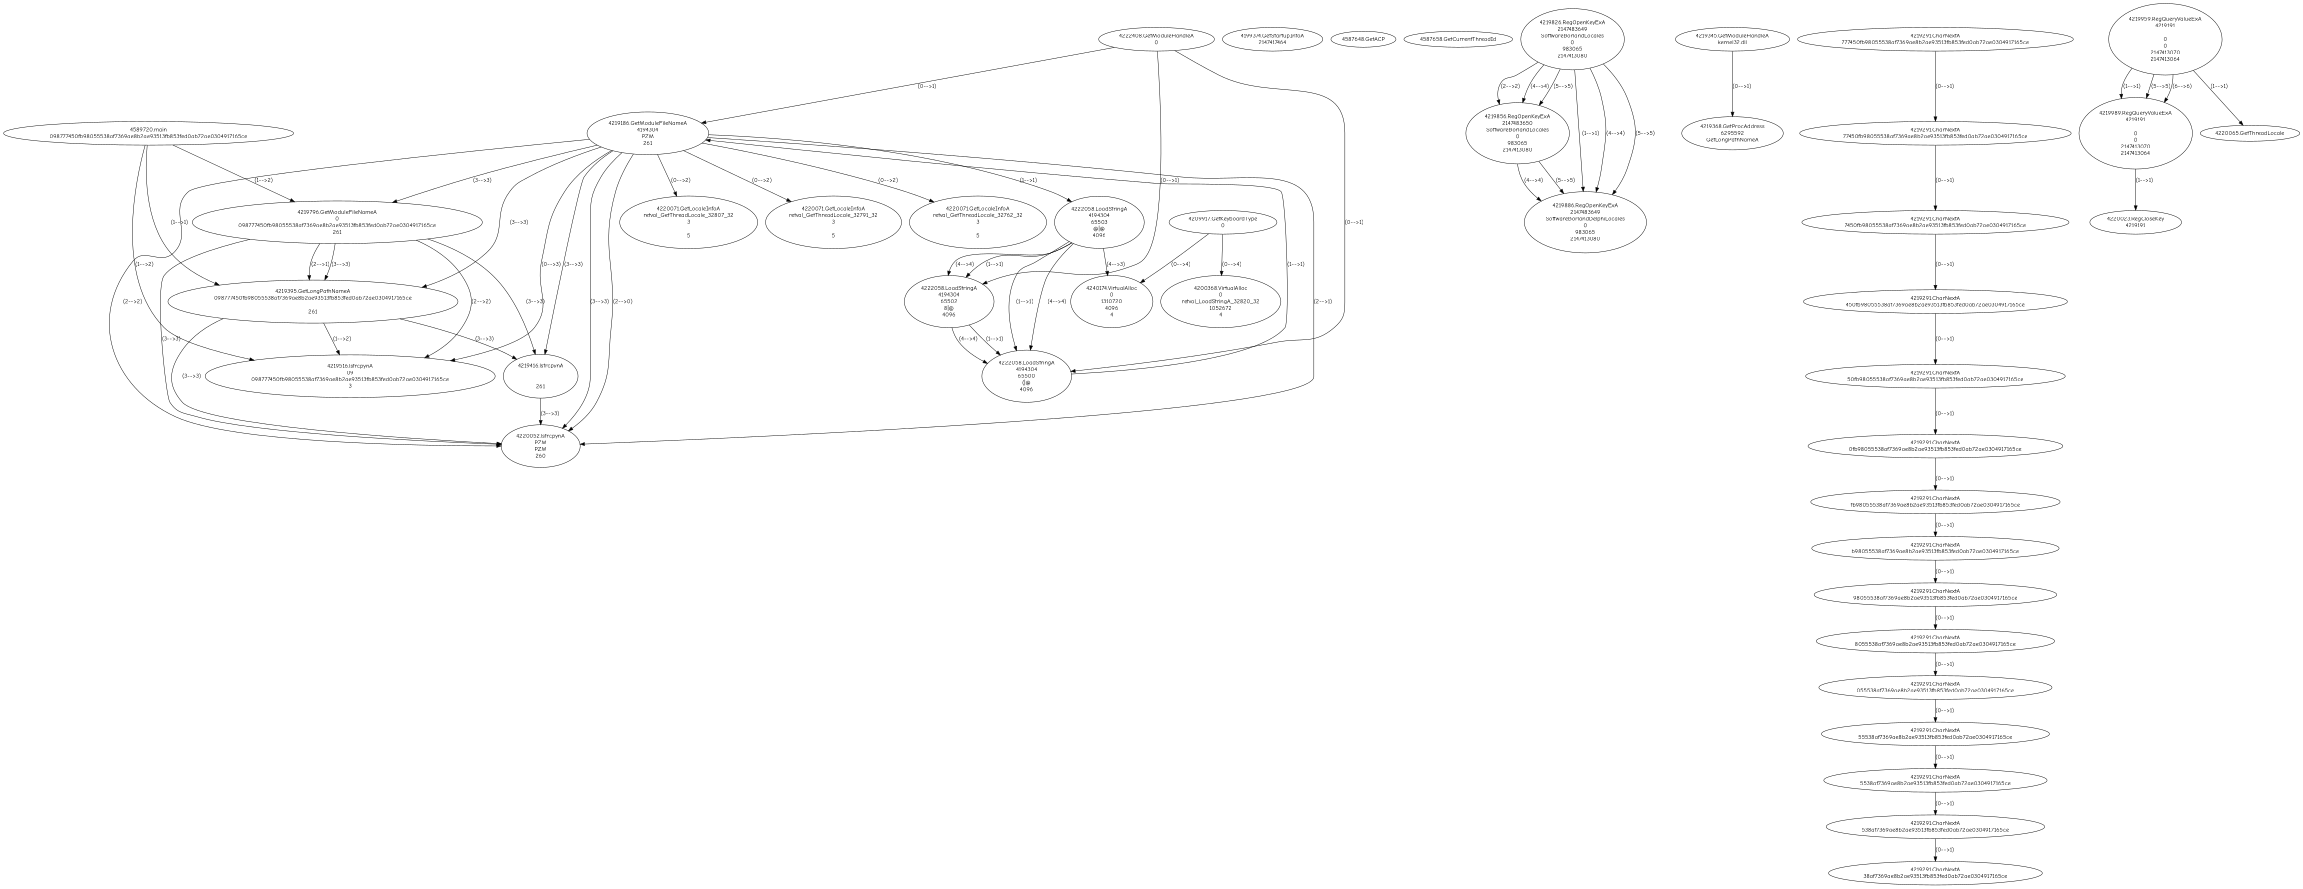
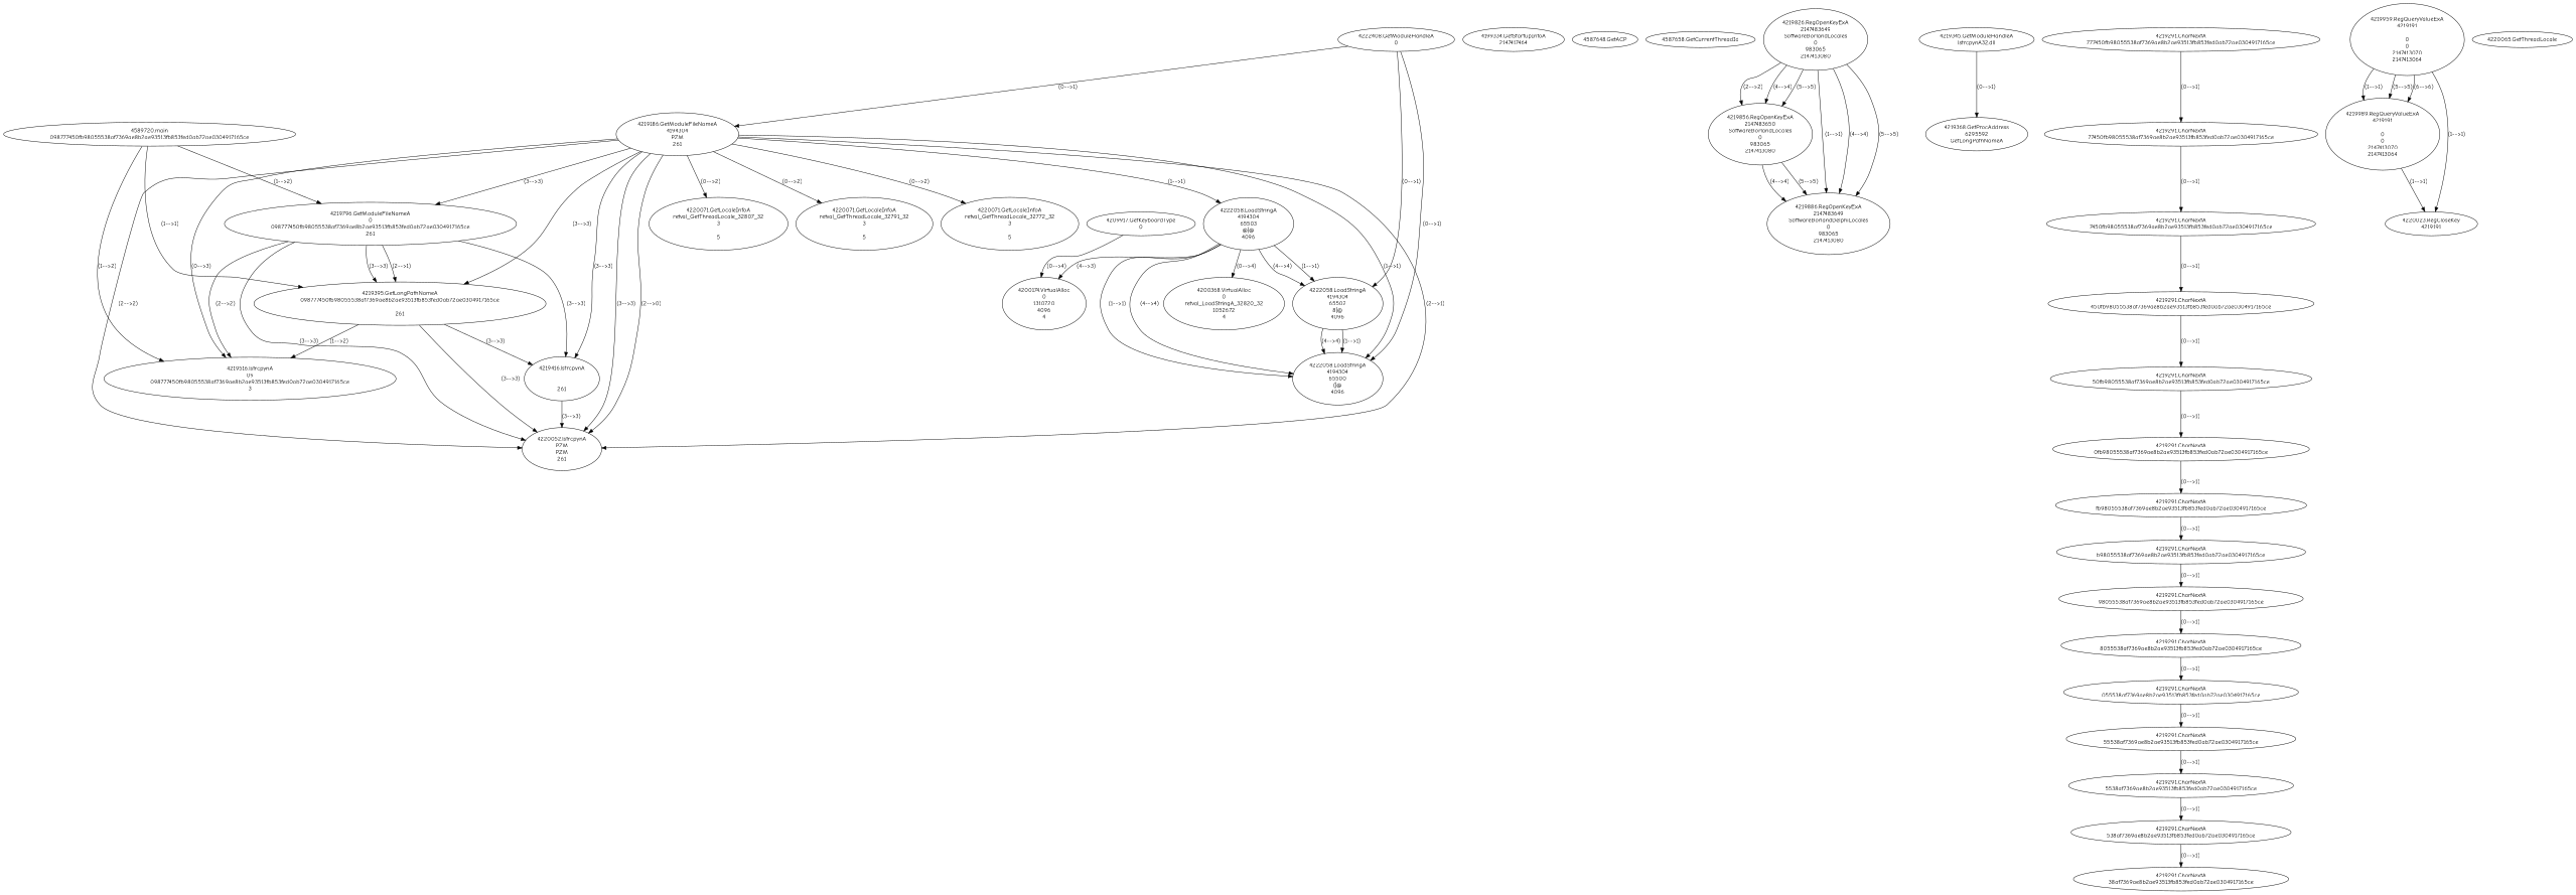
  digraph {
    fontname="Comic Neue"
    node [fontname="Comic Neue"]
    edge [fontname="Comic Neue"]
    n1 [label="4589720.main\n098777450fb98055538af7369ae8b2ae93513fb853fed0ab72ae0304917165ce"]
    n2 [label="4219796.GetModuleFileNameA\n0\n098777450fb98055538af7369ae8b2ae93513fb853fed0ab72ae0304917165ce\n261"]
    n3 [label="4219395.GetLongPathNameA\n098777450fb98055538af7369ae8b2ae93513fb853fed0ab72ae0304917165ce\n\n261"]
    n4 [label="4219516.lstrcpynA\n09\n098777450fb98055538af7369ae8b2ae93513fb853fed0ab72ae0304917165ce\n3"]
    n5 [label="4219416.lstrcpynA\n\n\n261"]
-   n6 [label="4220052.lstrcpynA\nPZM\nPZM\n260"]
+   n6 [label="4220052.lstrcpynA\nPZM\nPZM\n261"]
    n7 [label="4222408.GetModuleHandleA\n0"]
    n8 [label="4219186.GetModuleFileNameA\n4194304\nPZM\n261"]
    n9 [label="4222058.LoadStringA\n4194304\n65502\n8|@\n4096"]
    n10 [label="4222058.LoadStringA\n4194304\n65500\n(|@\n4096"]
    n11 [label="4222058.LoadStringA\n4194304\n65503\n@|@\n4096"]
    n12 [label="4220071.GetLocaleInfoA\nretval_GetThreadLocale_32807_32\n3\n\n5"]
    n13 [label="4220071.GetLocaleInfoA\nretval_GetThreadLocale_32791_32\n3\n\n5"]
-   n14 [label="4220071.GetLocaleInfoA\nretval_GetThreadLocale_32762_32\n3\n\n5"]
-   n15 [label="4240174.VirtualAlloc\n0\n1310720\n4096\n4"]
+   n14 [label="4220071.GetLocaleInfoA\nretval_GetThreadLocale_32772_32\n3\n\n5"]
+   n15 [label="4200174.VirtualAlloc\n0\n1310720\n4096\n4"]
    n16 [label="4209917.GetKeyboardType\n0"]
    n17 [label="4200368.VirtualAlloc\n0\nretval_LoadStringA_32820_32\n1052672\n4"]
-   n18 [label="4199374.GetStartupInfoA\n2147417464"]
+   n18 [label="4199334.GetStartupInfoA\n2147417464"]
    n19 [label="4587648.GetACP\n"]
    n20 [label="4587658.GetCurrentThreadId\n"]
    n21 [label="4219826.RegOpenKeyExA\n2147483649\nSoftware\Borland\Locales\n0\n983065\n2147413080"]
    n22 [label="4219856.RegOpenKeyExA\n2147483650\nSoftware\Borland\Locales\n0\n983065\n2147413080"]
    n23 [label="4219886.RegOpenKeyExA\n2147483649\nSoftware\Borland\Delphi\Locales\n0\n983065\n2147413080"]
-   n24 [label="4219345.GetModuleHandleA\nkernel32.dll"]
+   n24 [label="4219345.GetModuleHandleA\nlstrcpynA32.dll"]
    n25 [label="4219368.GetProcAddress\n6295592\nGetLongPathNameA"]
    n26 [label="4219291.CharNextA\n777450fb98055538af7369ae8b2ae93513fb853fed0ab72ae0304917165ce"]
    n27 [label="4219291.CharNextA\n77450fb98055538af7369ae8b2ae93513fb853fed0ab72ae0304917165ce"]
    n28 [label="4219291.CharNextA\n7450fb98055538af7369ae8b2ae93513fb853fed0ab72ae0304917165ce"]
    n29 [label="4219291.CharNextA\n450fb98055538af7369ae8b2ae93513fb853fed0ab72ae0304917165ce"]
    n30 [label="4219291.CharNextA\n50fb98055538af7369ae8b2ae93513fb853fed0ab72ae0304917165ce"]
    n31 [label="4219291.CharNextA\n0fb98055538af7369ae8b2ae93513fb853fed0ab72ae0304917165ce"]
    n32 [label="4219291.CharNextA\nfb98055538af7369ae8b2ae93513fb853fed0ab72ae0304917165ce"]
    n33 [label="4219291.CharNextA\nb98055538af7369ae8b2ae93513fb853fed0ab72ae0304917165ce"]
    n34 [label="4219291.CharNextA\n98055538af7369ae8b2ae93513fb853fed0ab72ae0304917165ce"]
    n35 [label="4219291.CharNextA\n8055538af7369ae8b2ae93513fb853fed0ab72ae0304917165ce"]
    n36 [label="4219291.CharNextA\n055538af7369ae8b2ae93513fb853fed0ab72ae0304917165ce"]
    n37 [label="4219291.CharNextA\n55538af7369ae8b2ae93513fb853fed0ab72ae0304917165ce"]
    n38 [label="4219291.CharNextA\n5538af7369ae8b2ae93513fb853fed0ab72ae0304917165ce"]
    n39 [label="4219291.CharNextA\n538af7369ae8b2ae93513fb853fed0ab72ae0304917165ce"]
    n40 [label="4219291.CharNextA\n38af7369ae8b2ae93513fb853fed0ab72ae0304917165ce"]
    n41 [label="4219959.RegQueryValueExA\n4219191\n\n0\n0\n2147413070\n2147413064"]
    n42 [label="4219989.RegQueryValueExA\n4219191\n\n0\n0\n2147413070\n2147413064"]
    n43 [label="4220023.RegCloseKey\n4219191"]
    n44 [label="4220065.GetThreadLocale\n"]
    n1 -> n2 [label="(1-->2)"]
    n1 -> n3 [label="(1-->1)"]
    n1 -> n4 [label="(1-->2)"]
    n2 -> n3 [label="(2-->1)"]
    n2 -> n3 [label="(3-->3)"]
    n2 -> n4 [label="(2-->2)"]
    n2 -> n5 [label="(3-->3)"]
    n2 -> n6 [label="(3-->3)"]
    n3 -> n4 [label="(1-->2)"]
    n3 -> n5 [label="(3-->3)"]
    n3 -> n6 [label="(3-->3)"]
    n5 -> n6 [label="(3-->3)"]
    n7 -> n8 [label="(0-->1)"]
    n7 -> n9 [label="(0-->1)"]
    n7 -> n10 [label="(0-->1)"]
    n8 -> n2 [label="(3-->3)"]
    n8 -> n3 [label="(3-->3)"]
    n8 -> n4 [label="(0-->3)"]
    n8 -> n5 [label="(3-->3)"]
    n8 -> n6 [label="(2-->1)"]
    n8 -> n6 [label="(2-->2)"]
    n8 -> n6 [label="(3-->3)"]
    n8 -> n6 [label="(2-->0)"]
-   n10 -> n8 [label="(1-->1)"]
+   n8 -> n10 [label="(1-->1)"]
    n8 -> n11 [label="(1-->1)"]
    n8 -> n12 [label="(0-->2)"]
    n8 -> n13 [label="(0-->2)"]
    n8 -> n14 [label="(0-->2)"]
    n9 -> n10 [label="(1-->1)"]
    n9 -> n10 [label="(4-->4)"]
    n11 -> n9 [label="(1-->1)"]
    n11 -> n9 [label="(4-->4)"]
    n11 -> n10 [label="(1-->1)"]
    n11 -> n10 [label="(4-->4)"]
    n11 -> n15 [label="(4-->3)"]
    n16 -> n15 [label="(0-->4)"]
-   n16 -> n17 [label="(0-->4)"]
+   n11 -> n17 [label="(0-->4)"]
    n21 -> n22 [label="(2-->2)"]
    n21 -> n22 [label="(4-->4)"]
    n21 -> n22 [label="(5-->5)"]
    n21 -> n23 [label="(1-->1)"]
    n21 -> n23 [label="(4-->4)"]
    n21 -> n23 [label="(5-->5)"]
    n22 -> n23 [label="(4-->4)"]
    n22 -> n23 [label="(5-->5)"]
    n24 -> n25 [label="(0-->1)"]
    n26 -> n27 [label="(0-->1)"]
    n27 -> n28 [label="(0-->1)"]
    n28 -> n29 [label="(0-->1)"]
    n29 -> n30 [label="(0-->1)"]
    n30 -> n31 [label="(0-->1)"]
    n31 -> n32 [label="(0-->1)"]
    n32 -> n33 [label="(0-->1)"]
    n33 -> n34 [label="(0-->1)"]
    n34 -> n35 [label="(0-->1)"]
    n35 -> n36 [label="(0-->1)"]
    n36 -> n37 [label="(0-->1)"]
    n37 -> n38 [label="(0-->1)"]
    n38 -> n39 [label="(0-->1)"]
    n39 -> n40 [label="(0-->1)"]
    n41 -> n42 [label="(1-->1)"]
    n41 -> n42 [label="(5-->5)"]
    n41 -> n42 [label="(6-->6)"]
-   n41 -> n44 [label="(1-->1)"]
+   n41 -> n43 [label="(1-->1)"]
    n42 -> n43 [label="(1-->1)"]
  }
